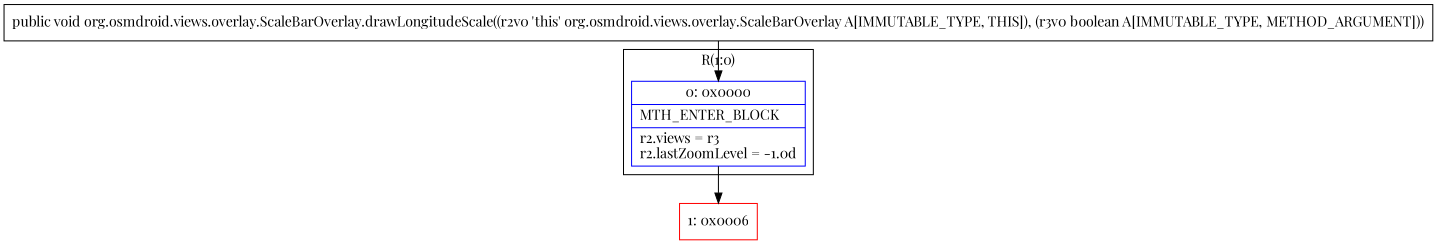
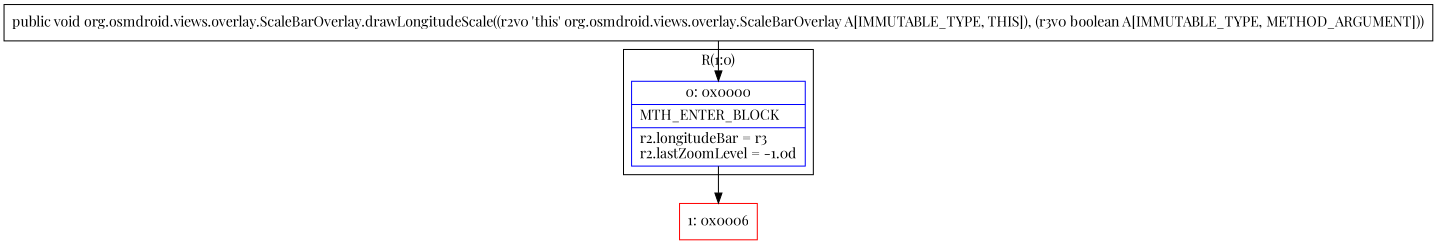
  digraph {
    fontname="Playfair Display"
    node [shape=record fontname="Playfair Display"]
    edge [fontname="Playfair Display"]
-   n1 [color=blue label="{0\:\ 0x0000|MTH_ENTER_BLOCK\l|r2.views = r3\lr2.lastZoomLevel = \-1.0d\l}"]
+   n1 [color=blue label="{0\:\ 0x0000|MTH_ENTER_BLOCK\l|r2.longitudeBar = r3\lr2.lastZoomLevel = \-1.0d\l}"]
    n2 [color=red label="{1\:\ 0x0006}"]
    n3 [label="{public void org.osmdroid.views.overlay.ScaleBarOverlay.drawLongitudeScale((r2v0 'this' org.osmdroid.views.overlay.ScaleBarOverlay A[IMMUTABLE_TYPE, THIS]), (r3v0 boolean A[IMMUTABLE_TYPE, METHOD_ARGUMENT])) }"]
    subgraph cluster_1 {
      label="R(1:0)"
      n1
    }
    n1 -> n2
    n3 -> n1
  }
